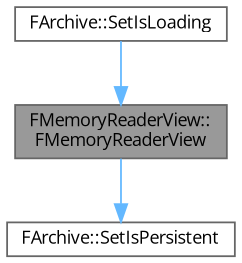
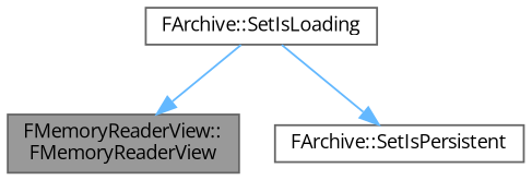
  digraph {
    fontname="Open Sans"
    rankdir=TB
    node [color=grey40 fillcolor=white fontname="Open Sans" fontsize=10 shape=box style=filled]
    edge [color=steelblue1 fontname="Open Sans" fontsize=10 labelfontname=Helvetica labelfontsize=10 style=solid]
    n1 [color=gray40 fillcolor=grey60 fontcolor=black height=0.2 label="FMemoryReaderView::\lFMemoryReaderView" width=0.4]
    n2 [height=0.2 label="FArchive::SetIsPersistent" width=0.4]
    n3 [height=0.2 label="FArchive::SetIsLoading" width=0.4]
-   n1 -> n2
+   n3 -> n2
    n3 -> n1
  }
